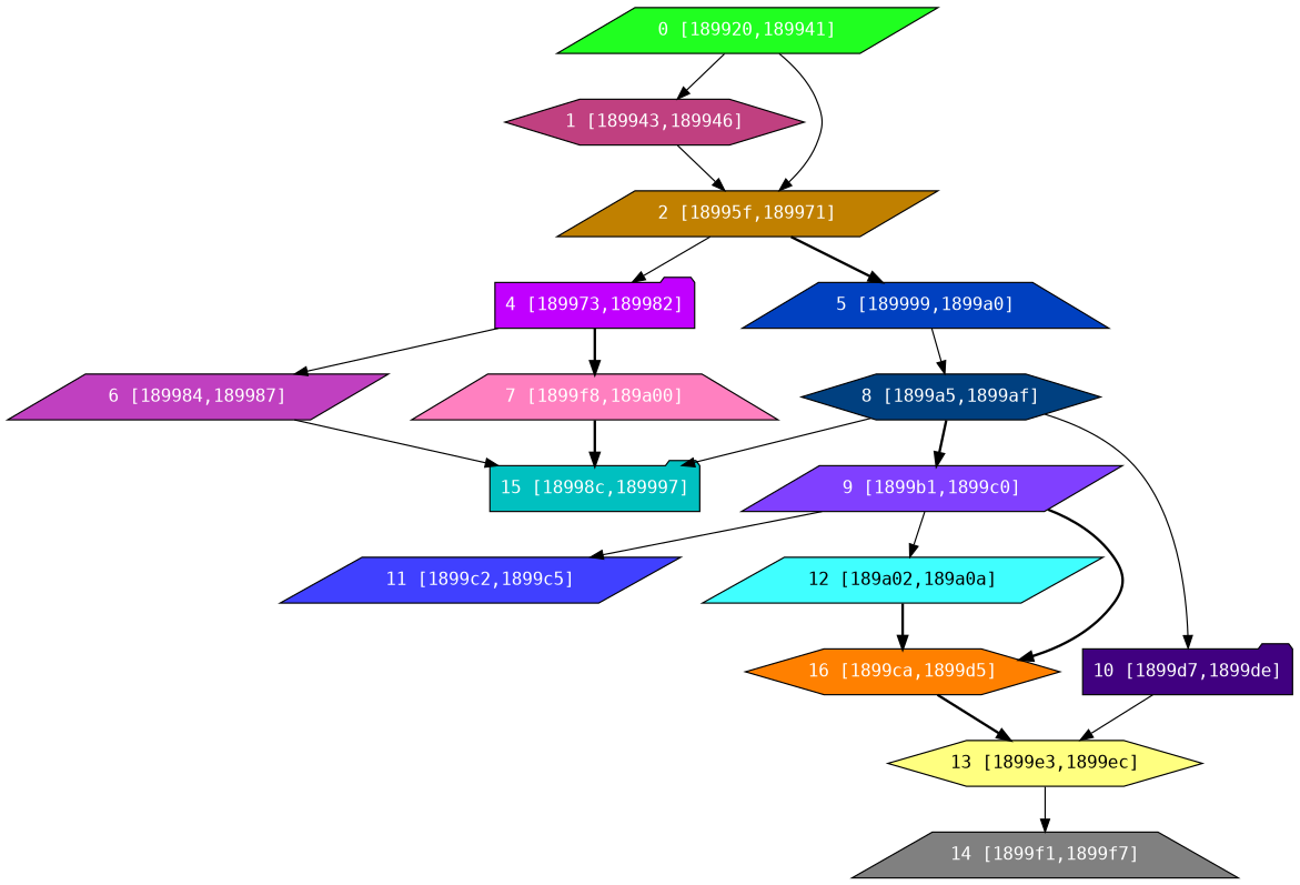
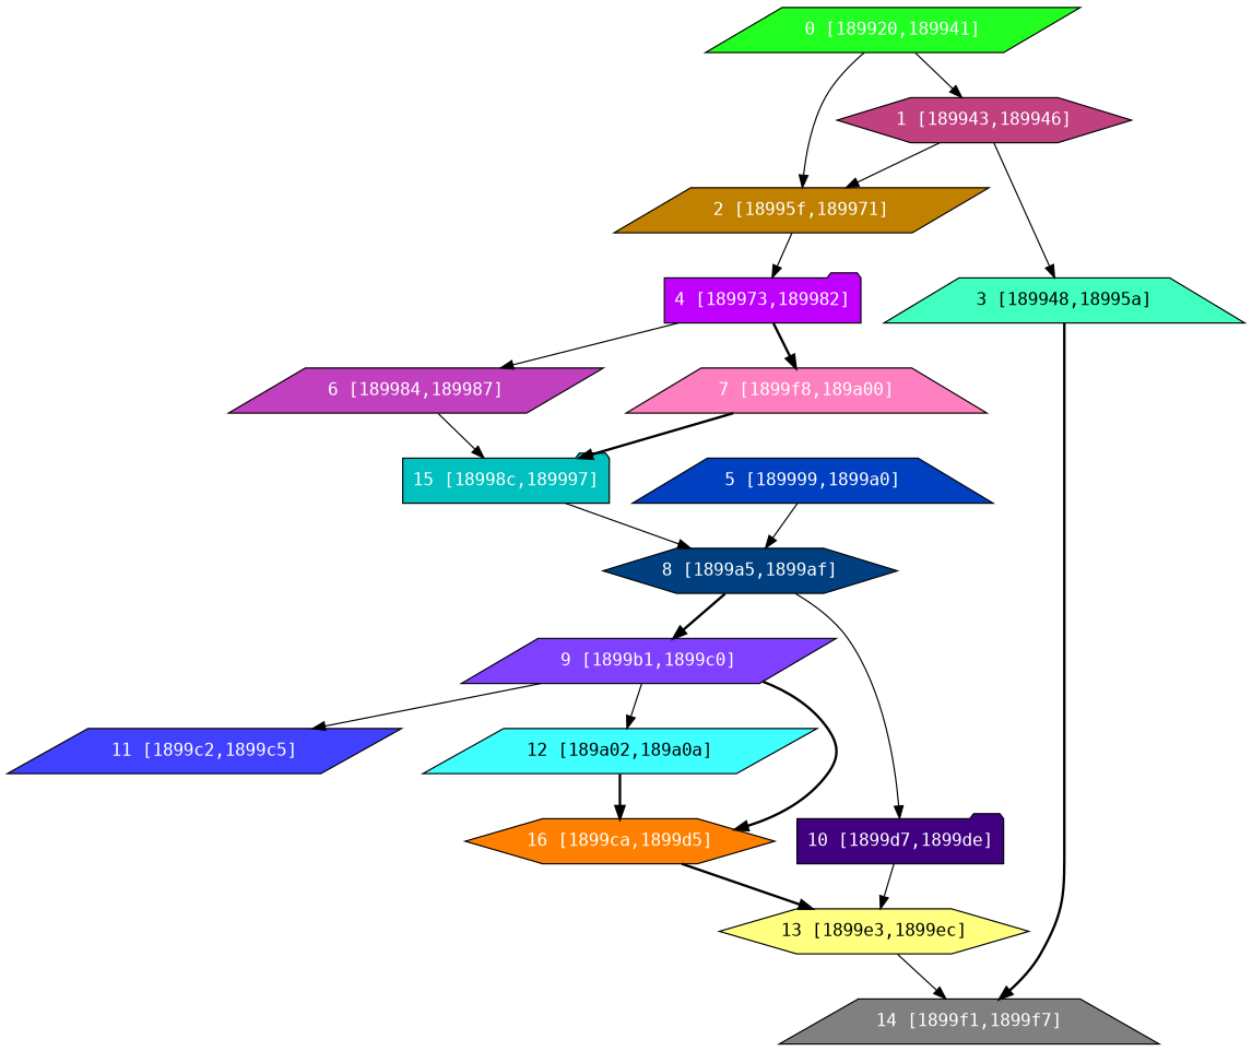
  digraph {
    fontname="DejaVu Sans Mono"
    node [fontcolor="#ffffff" fontname="DejaVu Sans Mono" shape=parallelogram style=filled]
    edge [fontname="DejaVu Sans Mono" style=solid]
    n1 [fillcolor="#20FF20" label="0 [189920,189941]"]
    n2 [fillcolor="#C04080" label="1 [189943,189946]" shape=hexagon]
    n3 [fillcolor="#C08000" label="2 [18995f,189971]"]
+   n4 [fillcolor="#40FFC0" fontcolor="#000000" label="3 [189948,18995a]" shape=trapezium]
    n5 [fillcolor="#C000FF" label="4 [189973,189982]" shape=folder]
    n6 [fillcolor="#0040C0" label="5 [189999,1899a0]" shape=trapezium]
    n7 [fillcolor="#808080" label="14 [1899f1,1899f7]" shape=trapezium]
    n8 [fillcolor="#C040C0" label="6 [189984,189987]"]
    n9 [fillcolor="#FF80C0" label="7 [1899f8,189a00]" shape=trapezium]
    n10 [fillcolor="#004080" label="8 [1899a5,1899af]" shape=hexagon]
    n11 [fillcolor="#00C0C0" label="15 [18998c,189997]" shape=folder]
    n12 [fillcolor="#8040FF" label="9 [1899b1,1899c0]"]
    n13 [fillcolor="#400080" label="10 [1899d7,1899de]" shape=folder]
    n14 [fillcolor="#4040FF" label="11 [1899c2,1899c5]"]
    n15 [fillcolor="#40FFFF" fontcolor="#000000" label="12 [189a02,189a0a]"]
    n16 [fillcolor="#FF8000" label="16 [1899ca,1899d5]" shape=hexagon]
    n17 [fillcolor="#FFFF80" fontcolor="#000000" label="13 [1899e3,1899ec]" shape=hexagon]
    n1 -> n2
    n1 -> n3
    n2 -> n3
+   n2 -> n4
    n3 -> n5
-   n3 -> n6 [style=bold]
+   n4 -> n7 [style=bold]
    n5 -> n8
    n5 -> n9 [style=bold]
    n6 -> n10
    n8 -> n11
    n9 -> n11 [style=bold]
    n10 -> n12 [style=bold]
    n10 -> n13
-   n10 -> n11
+   n11 -> n10
    n12 -> n14
    n12 -> n15
    n12 -> n16 [style=bold]
    n13 -> n17
    n15 -> n16 [style=bold]
    n16 -> n17 [style=bold]
    n17 -> n7
  }
